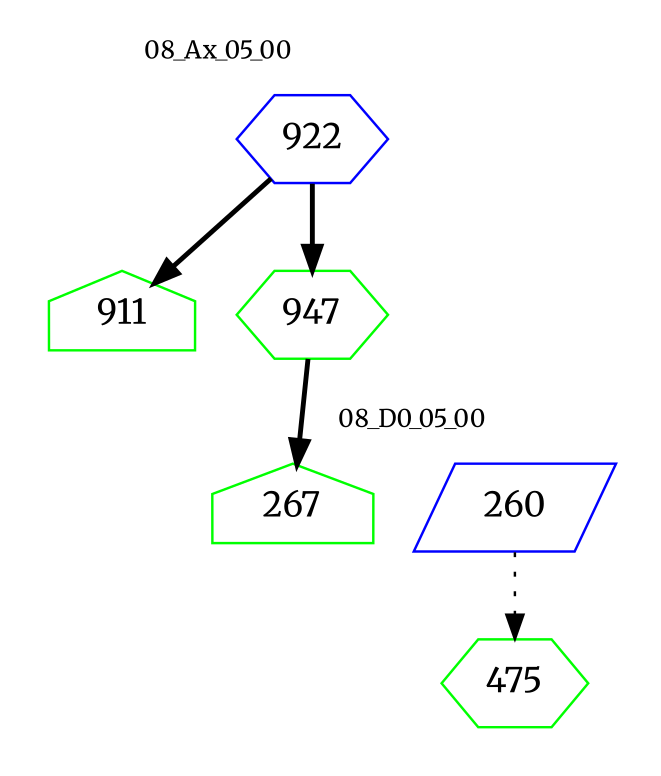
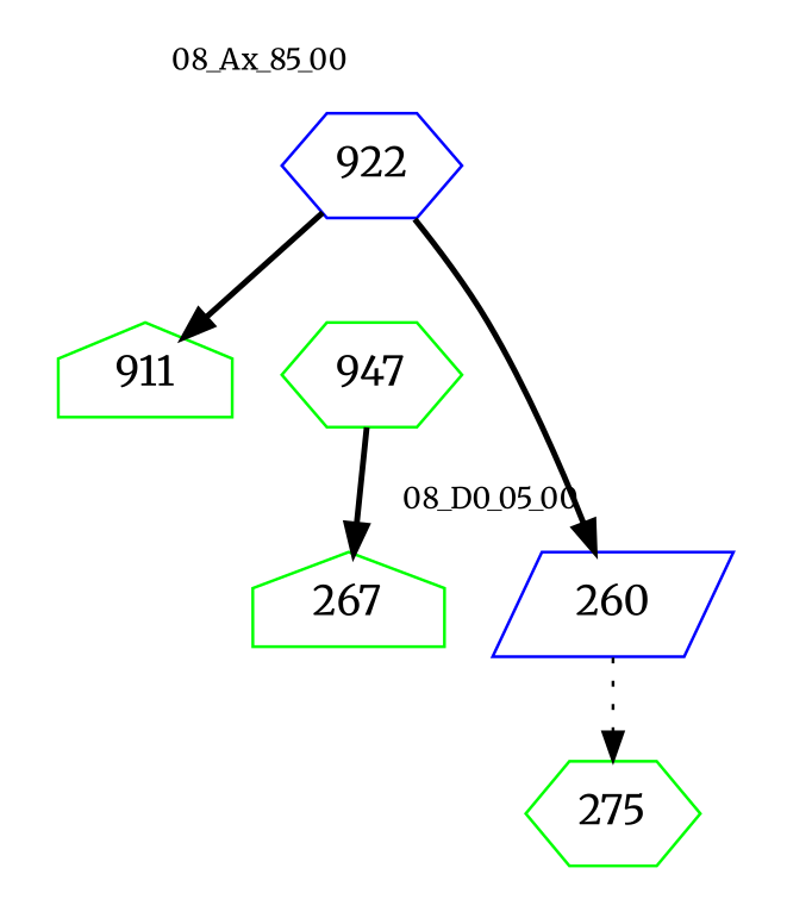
  digraph {
    fontname=Merriweather
    node [color=green fontname=Merriweather shape=hexagon]
    edge [color=black fontname=Merriweather style=bold]
    n1 [color=blue label=922]
    n2 [label=911 shape=house]
    n3 [label=947]
    n4 [color=blue label=260 shape=parallelogram]
    n5 [label=267 shape=house]
-   n6 [label=475]
+   n6 [label=275]
    subgraph cluster_1 {
      color=white
      fontsize=10
-     label="08_Ax_05_00"
+     label="08_Ax_85_00"
      n1
      n2
      n3
    }
    subgraph cluster_2 {
      color=white
      fontsize=10
      label="08_D0_05_00"
      n4
      n5
      n6
    }
    n1 -> n2
-   n1 -> n3
+   n1 -> n4
    n3 -> n5
    n4 -> n6 [style=dotted]
  }
